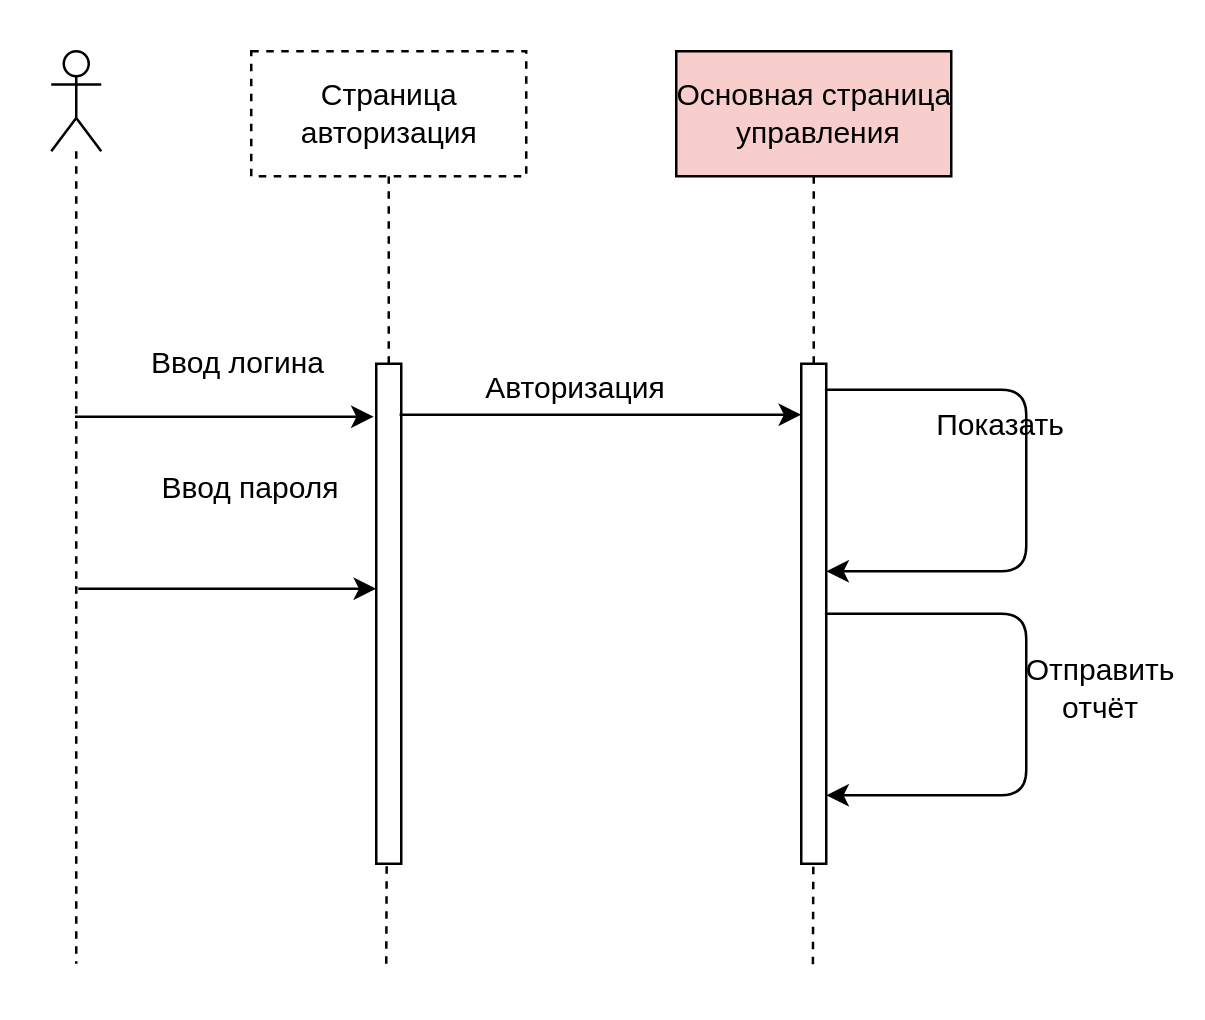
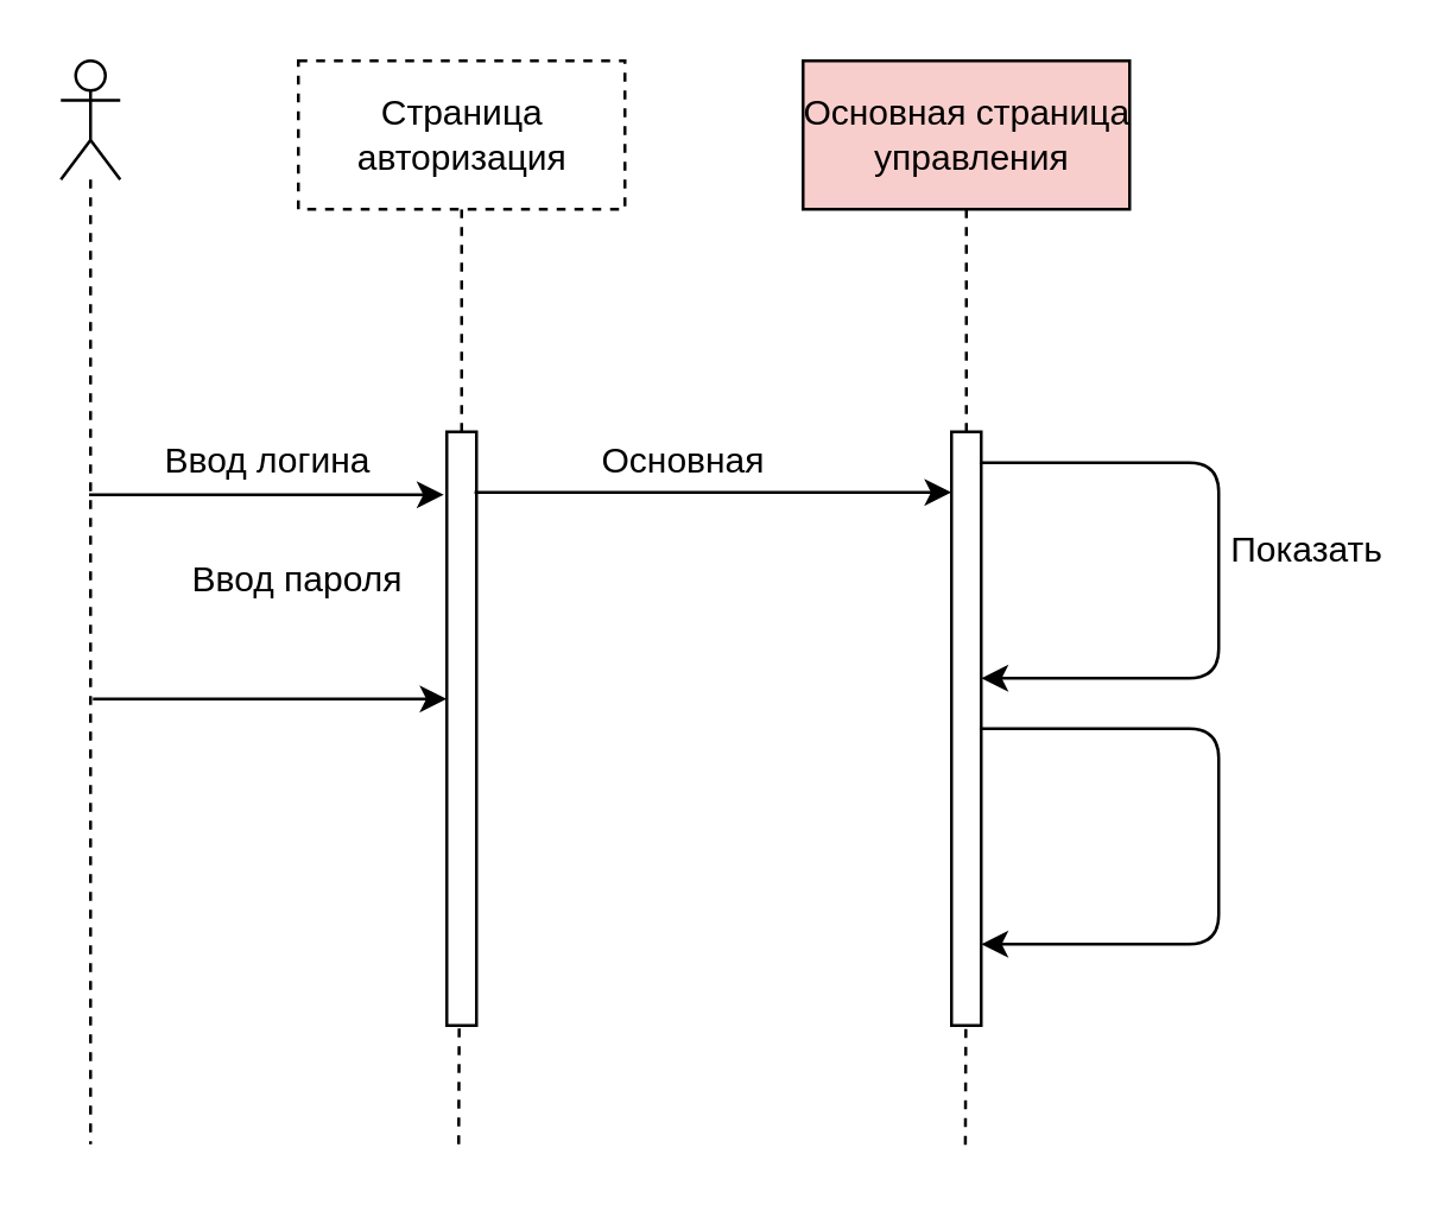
  <mxCell id="0" />
  <mxCell id="1" parent="0" />
  <mxCell id="2" style="edgeStyle=orthogonalEdgeStyle;rounded=0;orthogonalLoop=1;jettySize=auto;html=1;entryX=0.5;entryY=1;entryDx=0;entryDy=0;endArrow=none;endFill=0;dashed=1;" edge="1" parent="1" source="3" target="4"><mxGeometry relative="1" as="geometry" /></mxCell>
  <mxCell id="3" value="" style="html=1;points=[];perimeter=orthogonalPerimeter;" vertex="1" parent="1"><mxGeometry x="150" y="145" width="10" height="200" as="geometry" /></mxCell>
  <mxCell id="4" value="Страница&lt;br&gt;авторизация" style="html=1;dashed=1;" vertex="1" parent="1"><mxGeometry x="100" y="20" width="110" height="50" as="geometry" /></mxCell>
  <mxCell id="5" value="" style="shape=umlLifeline;participant=umlActor;perimeter=lifelinePerimeter;whiteSpace=wrap;html=1;container=1;collapsible=0;recursiveResize=0;verticalAlign=top;spacingTop=36;labelBackgroundColor=#ffffff;outlineConnect=0;" vertex="1" parent="1"><mxGeometry x="20" y="20" width="20" height="365" as="geometry" /></mxCell>
  <mxCell id="6" value="" style="endArrow=none;dashed=1;html=1;entryX=0.417;entryY=0.999;entryDx=0;entryDy=0;entryPerimeter=0;" edge="1" parent="1" target="3"><mxGeometry width="50" height="50" relative="1" as="geometry"><mxPoint x="154" y="385" as="sourcePoint" /><mxPoint x="120" y="415" as="targetPoint" /></mxGeometry></mxCell>
  <mxCell id="7" value="" style="endArrow=classic;html=1;entryX=-0.1;entryY=0.106;entryDx=0;entryDy=0;entryPerimeter=0;" edge="1" parent="1" source="5" target="3"><mxGeometry width="50" height="50" relative="1" as="geometry"><mxPoint x="50" y="165" as="sourcePoint" /><mxPoint x="270" y="275" as="targetPoint" /></mxGeometry></mxCell>
  <mxCell id="8" value="" style="endArrow=classic;html=1;entryX=-0.1;entryY=0.106;entryDx=0;entryDy=0;entryPerimeter=0;" edge="1" parent="1"><mxGeometry width="50" height="50" relative="1" as="geometry"><mxPoint x="30.81" y="235" as="sourcePoint" /><mxPoint x="150" y="235" as="targetPoint" /></mxGeometry></mxCell>
- <mxCell id="9" value="Ввод логина" style="text;html=1;strokeColor=none;fillColor=none;align=center;verticalAlign=middle;whiteSpace=wrap;rounded=0;" vertex="1" parent="1"><mxGeometry x="55" y="135" width="80" height="20" as="geometry" /></mxCell>
+ <mxCell id="9" value="Ввод логина" style="text;html=1;strokeColor=none;fillColor=none;align=center;verticalAlign=middle;whiteSpace=wrap;rounded=0;" vertex="1" parent="1"><mxGeometry x="50" y="145" width="80" height="20" as="geometry" /></mxCell>
  <mxCell id="10" value="Ввод пароля" style="text;html=1;strokeColor=none;fillColor=none;align=center;verticalAlign=middle;whiteSpace=wrap;rounded=0;" vertex="1" parent="1"><mxGeometry x="60" y="185" width="80" height="20" as="geometry" /></mxCell>
  <mxCell id="11" style="edgeStyle=orthogonalEdgeStyle;rounded=0;orthogonalLoop=1;jettySize=auto;html=1;entryX=0.5;entryY=1;entryDx=0;entryDy=0;endArrow=none;endFill=0;dashed=1;" edge="1" parent="1" source="12" target="13"><mxGeometry relative="1" as="geometry" /></mxCell>
  <mxCell id="12" value="" style="html=1;points=[];perimeter=orthogonalPerimeter;" vertex="1" parent="1"><mxGeometry x="320" y="145" width="10" height="200" as="geometry" /></mxCell>
  <mxCell id="13" value="Основная страница&lt;br&gt;&amp;nbsp;управления" style="html=1;fillColor=#f8cecc;" vertex="1" parent="1"><mxGeometry x="270" y="20" width="110" height="50" as="geometry" /></mxCell>
  <mxCell id="14" value="" style="endArrow=none;dashed=1;html=1;entryX=0.417;entryY=0.999;entryDx=0;entryDy=0;entryPerimeter=0;" edge="1" parent="1"><mxGeometry width="50" height="50" relative="1" as="geometry"><mxPoint x="324.66" y="385.2" as="sourcePoint" /><mxPoint x="324.83" y="345" as="targetPoint" /></mxGeometry></mxCell>
  <mxCell id="15" value="" style="endArrow=classic;html=1;exitX=0.934;exitY=0.102;exitDx=0;exitDy=0;exitPerimeter=0;" edge="1" parent="1" source="3" target="12"><mxGeometry width="50" height="50" relative="1" as="geometry"><mxPoint x="220" y="115" as="sourcePoint" /><mxPoint x="270" y="65" as="targetPoint" /></mxGeometry></mxCell>
- <mxCell id="16" value="Авторизация" style="text;html=1;strokeColor=none;fillColor=none;align=center;verticalAlign=middle;whiteSpace=wrap;rounded=0;" vertex="1" parent="1"><mxGeometry x="190" y="145" width="80" height="20" as="geometry" /></mxCell>
+ <mxCell id="16" value="Основная" style="text;html=1;strokeColor=none;fillColor=none;align=center;verticalAlign=middle;whiteSpace=wrap;rounded=0;" vertex="1" parent="1"><mxGeometry x="190" y="145" width="80" height="20" as="geometry" /></mxCell>
  <mxCell id="17" value="" style="edgeStyle=segmentEdgeStyle;endArrow=classic;html=1;exitX=0.947;exitY=0.052;exitDx=0;exitDy=0;exitPerimeter=0;" edge="1" parent="1" source="12" target="12"><mxGeometry width="50" height="50" relative="1" as="geometry"><mxPoint x="330" y="227.5" as="sourcePoint" /><mxPoint x="331" y="228" as="targetPoint" /><Array as="points"><mxPoint x="410" y="155" /><mxPoint x="410" y="228" /></Array></mxGeometry></mxCell>
- <mxCell id="18" value="Показать" style="text;html=1;strokeColor=none;fillColor=none;align=center;verticalAlign=middle;whiteSpace=wrap;rounded=0;" vertex="1" parent="1"><mxGeometry x="380" y="160" width="40" height="20" as="geometry" /></mxCell>
+ <mxCell id="18" value="Показать" style="text;html=1;strokeColor=none;fillColor=none;align=center;verticalAlign=middle;whiteSpace=wrap;rounded=0;" vertex="1" parent="1"><mxGeometry x="420" y="175" width="40" height="20" as="geometry" /></mxCell>
  <mxCell id="19" value="" style="edgeStyle=segmentEdgeStyle;endArrow=classic;html=1;exitX=0.947;exitY=0.052;exitDx=0;exitDy=0;exitPerimeter=0;" edge="1" parent="1"><mxGeometry width="50" height="50" relative="1" as="geometry"><mxPoint x="329.47" y="245" as="sourcePoint" /><mxPoint x="330" y="317.6" as="targetPoint" /><Array as="points"><mxPoint x="410" y="244.6" /><mxPoint x="410" y="317.6" /></Array></mxGeometry></mxCell>
- <mxCell id="20" value="Отправить отчёт" style="text;html=1;strokeColor=none;fillColor=none;align=center;verticalAlign=middle;whiteSpace=wrap;rounded=0;" vertex="1" parent="1"><mxGeometry x="420" y="264.6" width="40" height="20" as="geometry" /></mxCell>
